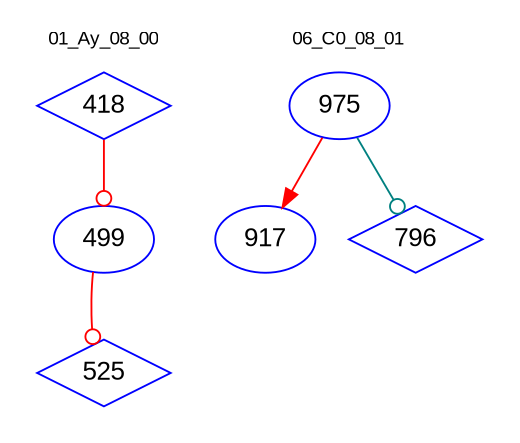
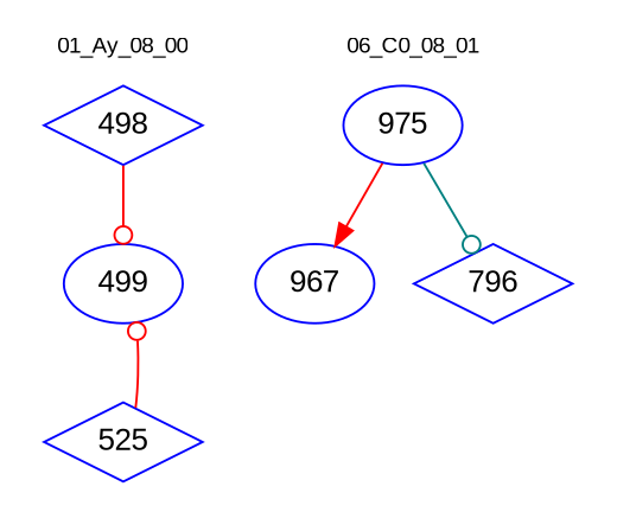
  digraph {
    fontname="Liberation Sans"
    node [color=blue fontname="Liberation Sans" shape=ellipse]
    edge [arrowhead=odot color=red fontname="Liberation Sans"]
    n1 [label=499]
-   n2 [label=418 shape=diamond]
+   n2 [label=498 shape=diamond]
    n3 [label=525 shape=diamond]
    n4 [label=975]
-   n5 [label=917]
+   n5 [label=967]
    n6 [label=796 shape=diamond]
    subgraph cluster_1 {
      color=white
      fontsize=10
      label="01_Ay_08_00"
      n1
      n2
      n3
    }
    subgraph cluster_2 {
      color=white
      fontsize=10
      label="06_C0_08_01"
      n4
      n5
      n6
    }
-   n1 -> n3
+   n3 -> n1
    n2 -> n1
    n4 -> n5 [arrowhead=normal]
    n4 -> n6 [color=teal]
  }
